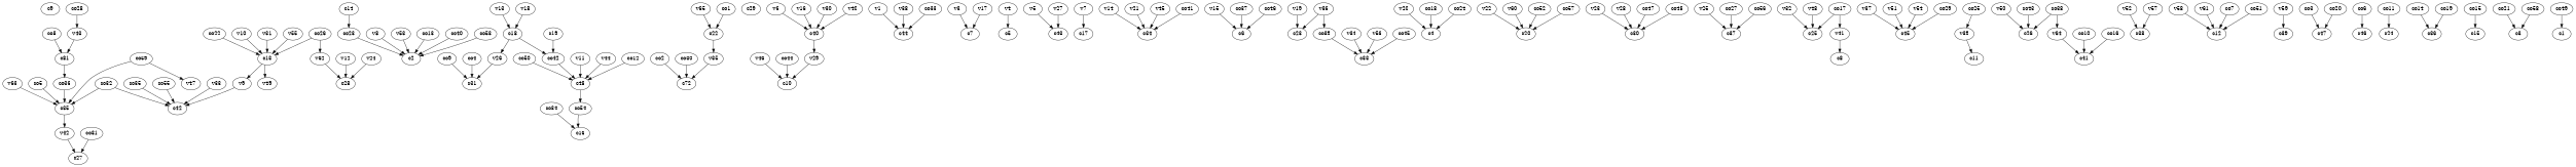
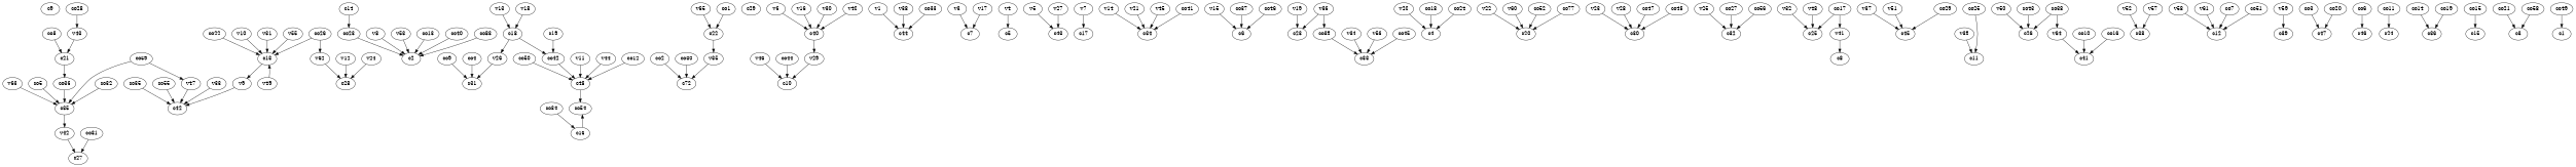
  strict digraph {
    edge [weight=1]
    c9
    c13
    v9
    c42
    c14
    co23
    c2
    c18
    v26
    co42
    c31
    c48
    c19
-   c21 [label=c81]
+   c21
    co36
    c35
    c22
    v35
    n19 [label=c72]
    c29
    v42
    c27
    c40
    v29
    c10
    co54
    c16
    v1
    c44
    v3
    c7
    v4
    c5
    v5
    c43
    v6
    v7
    c17
    v8
    v10
    v11
    v12
    c28
    v13
    v14
    c34
    v15
    c6
    v16
    v17
    v18
    v19
    c23
    v20
    c4
    v21
    v22
    c20
    v23
    c30
    v24
    v25
-   c37
+   c37 [label=c32]
    v27
    v28
    v30
    v31
    v32
    c25
    v33
    v34
    c33
    v36
    co39
    v37
    c45
    v38
    v39
    c11
    v40
    v41
    c8
    v43
    v44
    v45
    v46
    v47
    v48
    v49
    v50
    c26
    v51
    v52
    c38
    v53
-   v54
    v55
    v56
    v57
    v58
    c12
    v59
    c39
    v60
    v61
    v62
    v63
    v64
    c41
    v65
    co1
    co2
    co3
    c47
    co4
    co5
    co6
    c46
    co7
    co8
    co9
    co10
    co11
    c24
    co12
    co13
    co14
    c36
    co15
    c15
    co16
    co17
    co18
    co19
    co20
    co21
    c3
    co22
    co24
    co25
    co26
    co27
    co28
    co29
    co30
    co31
    co32
    co33
    co34
    co35
    co37
    co38
    co40
    co41
    co43
    co44
    co45
    co46
    co47
    co48
    co49
    c1
    co50
    co51
    co52
-   co53
+   co53 [label=co83]
    co55
    co56
-   co57
+   co57 [label=co77]
    co58
    co59
    c13 -> v9
    v9 -> c42
    c14 -> co23
    co23 -> c2
    c18 -> v26
    c18 -> co42
    v26 -> c31
    co42 -> c48
    c48 -> co54
    c19 -> co42
    c21 -> co36
    co36 -> c35
    c35 -> v42
    c22 -> v35
    v35 -> n19
    v42 -> c27
    c40 -> v29
    v29 -> c10
-   co54 -> c16
+   c16 -> co54
    v1 -> c44
    v3 -> c7
    v4 -> c5
    v5 -> c43
    v6 -> c40
    v7 -> c17
    v8 -> c2
    v10 -> c13
    v11 -> c48
    v12 -> c28
    v13 -> c18
    v14 -> c34
    v15 -> c6
    v16 -> c40
    v17 -> c7
    v18 -> c18
    v19 -> c23
    v20 -> c4
    v21 -> c34
    v22 -> c20
    v23 -> c30
    v24 -> c28
    v25 -> c37
    v27 -> c43
    v28 -> c30
    v30 -> c40
    v31 -> c13
    v32 -> c25
    v33 -> c42
    v34 -> c33
    v36 -> c23
    v36 -> co39
    co39 -> c33
    v37 -> c45
    v38 -> c44
    v39 -> c11
    v40 -> c40
    v41 -> c8
    v43 -> c21
    v44 -> c48
    v45 -> c34
    v46 -> c10
-   co32 -> c42
+   v47 -> c42
    v48 -> c25
-   c13 -> v49
+   v49 -> c13
    v50 -> c26
    v51 -> c45
    v52 -> c38
    v53 -> c2
-   v54 -> c45
    v55 -> c13
    v56 -> c33
    v57 -> c38
    v58 -> c12
    v59 -> c39
    v60 -> c20
    v61 -> c12
    v62 -> c28
    v63 -> c35
    v64 -> c41
    v65 -> c22
    co1 -> c22
    co2 -> n19
    co3 -> c47
    co4 -> c31
    co5 -> c35
    co6 -> c46
    co7 -> c12
    co8 -> c21
    co9 -> c31
    co10 -> c41
    co11 -> c24
    co12 -> c48
    co13 -> c2
    co14 -> c36
    co15 -> c15
    co16 -> c41
    co17 -> c25
    co17 -> v41
    co18 -> c4
    co19 -> c36
    co20 -> c47
    co21 -> c3
    co22 -> c13
    co24 -> c4
-   co25 -> v39
+   co25 -> c11
    co26 -> c13
    co26 -> v62
    co27 -> c37
    co28 -> v43
    co29 -> c45
    co30 -> n19
    co31 -> c27
    co32 -> c35
    co33 -> c44
    co34 -> c16
    co35 -> c42
    co37 -> c6
    co38 -> c26
    co38 -> v64
    co40 -> c2
    co41 -> c34
    co43 -> c26
    co44 -> c10
    co45 -> c33
    co46 -> c6
    co47 -> c30
    co48 -> c30
    co49 -> c1
    co50 -> c48
    co51 -> c12
    co52 -> c20
    co53 -> c2
    co55 -> c42
    co56 -> c37
    co57 -> c20
    co58 -> c3
    co59 -> c35
    co59 -> v47
  }
